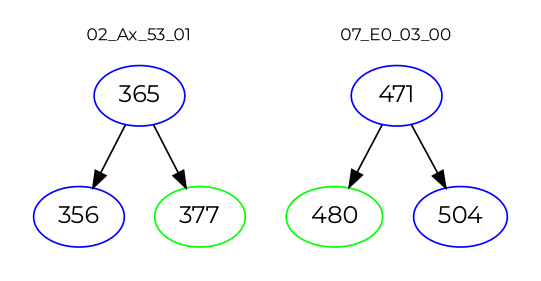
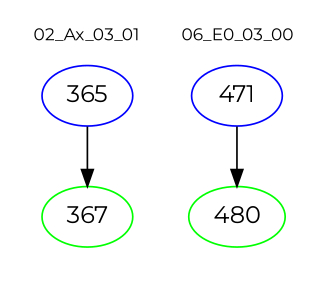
  digraph {
    fontname=Montserrat
    node [color=blue fontname=Montserrat]
    edge [color=black fontname=Montserrat]
    n1 [label=365]
-   n2 [label=356]
-   n3 [color=green label=377]
+   n3 [color=green label=367]
    n4 [label=471]
    n5 [color=green label=480]
-   n6 [label=504]
    subgraph cluster_1 {
      color=white
      fontsize=10
-     label="02_Ax_53_01"
+     label="02_Ax_03_01"
      n1
-     n2
      n3
    }
    subgraph cluster_2 {
      color=white
      fontsize=10
-     label="07_E0_03_00"
+     label="06_E0_03_00"
      n4
      n5
-     n6
    }
-   n1 -> n2
    n1 -> n3
    n4 -> n5
-   n4 -> n6
  }
